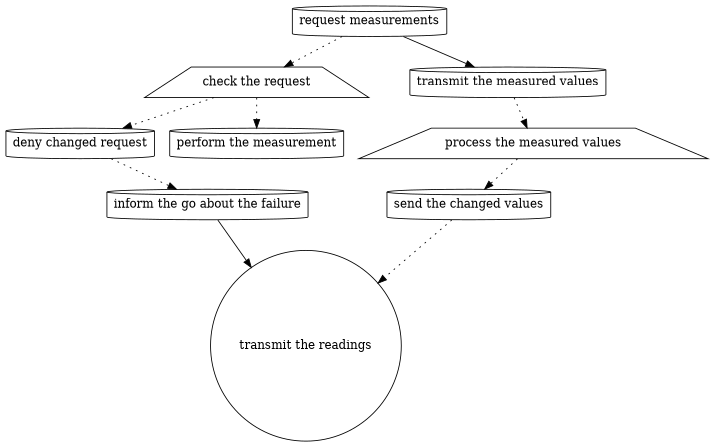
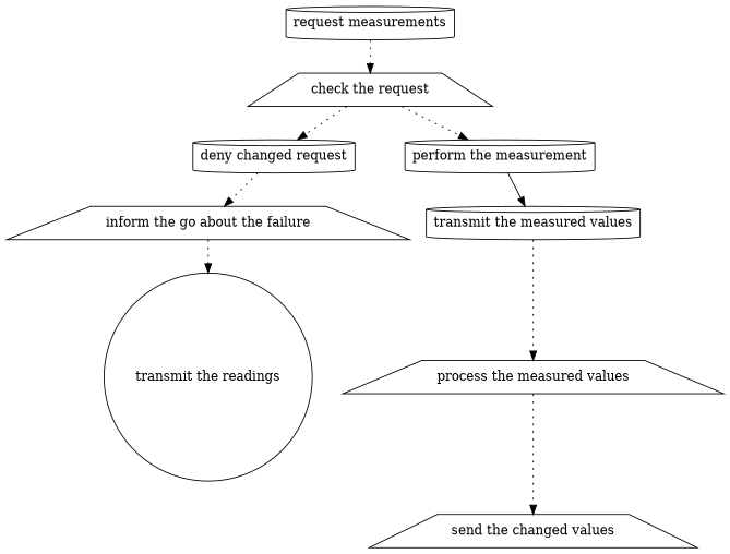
  strict digraph {
    fontname="DejaVu Serif"
    node [fontname="DejaVu Serif" shape=cylinder]
    edge [attrs="{'type': 'flow', 'label': 'flow'}" fontname="DejaVu Serif" style=dotted]
    "request measurements" [attrs="{'type': 'Activity', 'label': 'request measurements'}"]
    "check the request" [attrs="{'type': 'Activity', 'label': 'check the request'}" shape=trapezium]
    n3 [attrs="{'type': 'Activity', 'label': 'deny the request'}" label="deny changed request"]
    "perform the measurement" [attrs="{'type': 'Activity', 'label': 'perform the measurement'}"]
-   "inform the go about the failure" [attrs="{'type': 'Activity', 'label': 'inform the go about the failure'}"]
+   "inform the go about the failure" [attrs="{'type': 'Activity', 'label': 'inform the go about the failure'}" shape=trapezium]
    "transmit the measured values" [attrs="{'type': 'Activity', 'label': 'transmit the measured values'}"]
    "transmit the readings" [attrs="{'type': 'Activity', 'label': 'transmit the readings'}" shape=circle]
    "process the measured values" [attrs="{'type': 'Activity', 'label': 'process the measured values'}" shape=trapezium]
-   "send the changed values" [attrs="{'type': 'Activity', 'label': 'send the changed values'}"]
+   "send the changed values" [attrs="{'type': 'Activity', 'label': 'send the changed values'}" shape=trapezium]
    "request measurements" -> "check the request"
    "check the request" -> n3
    "check the request" -> "perform the measurement"
    n3 -> "inform the go about the failure"
-   "request measurements" -> "transmit the measured values" [style=solid]
-   "inform the go about the failure" -> "transmit the readings" [style=solid]
+   "perform the measurement" -> "transmit the measured values" [style=solid]
+   "inform the go about the failure" -> "transmit the readings"
    "transmit the measured values" -> "process the measured values"
    "process the measured values" -> "send the changed values"
-   "send the changed values" -> "transmit the readings"
  }
